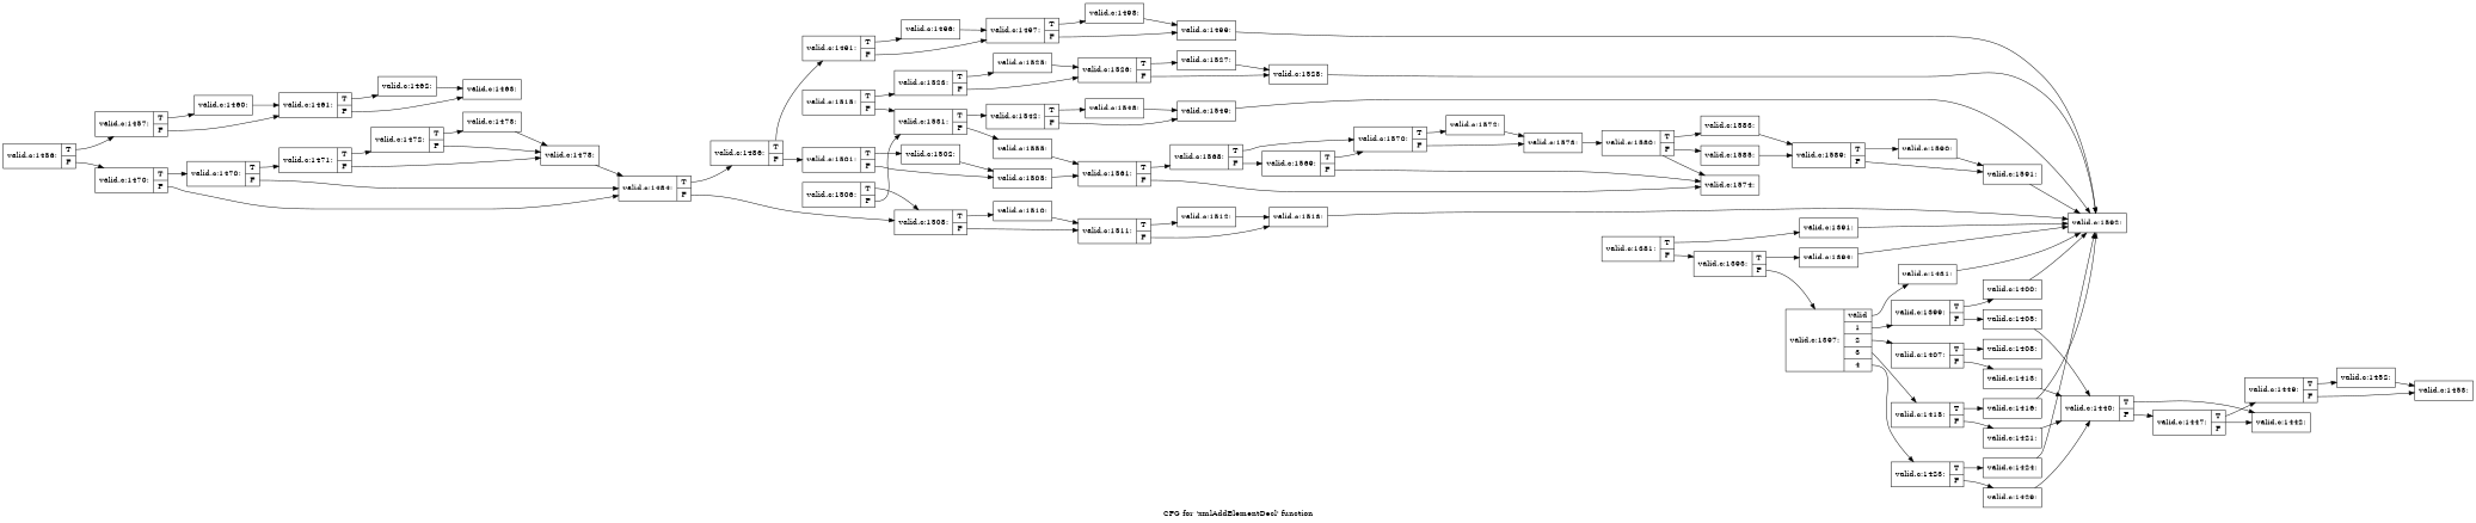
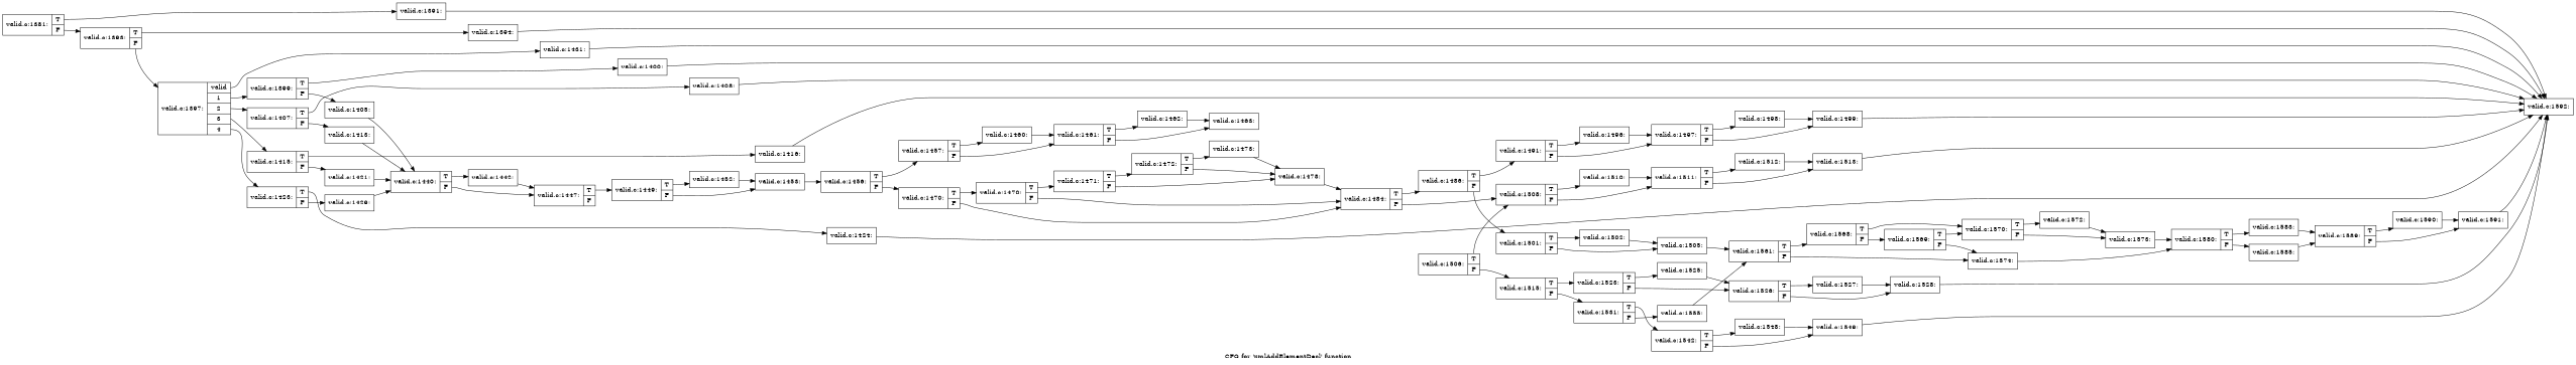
  digraph {
    label="CFG for 'xmlAddElementDecl' function"
    rankdir=LR
    node [shape=record]
    n1 [label="{valid.c:1381:|{<s0>T|<s1>F}}"]
    n2 [label="{valid.c:1391:}"]
    n3 [label="{valid.c:1393:|{<s0>T|<s1>F}}"]
    n4 [label="{valid.c:1592:}"]
    n5 [label="{valid.c:1394:}"]
    n6 [label="{valid.c:1397:|{<s0>valid|<s1>1|<s2>2|<s3>3|<s4>4}}"]
    n7 [label="{valid.c:1431:}"]
    n8 [label="{valid.c:1399:|{<s0>T|<s1>F}}"]
    n9 [label="{valid.c:1407:|{<s0>T|<s1>F}}"]
    n10 [label="{valid.c:1415:|{<s0>T|<s1>F}}"]
    n11 [label="{valid.c:1423:|{<s0>T|<s1>F}}"]
    n12 [label="{valid.c:1400:}"]
    n13 [label="{valid.c:1405:}"]
    n14 [label="{valid.c:1408:}"]
    n15 [label="{valid.c:1413:}"]
    n16 [label="{valid.c:1416:}"]
    n17 [label="{valid.c:1421:}"]
    n18 [label="{valid.c:1424:}"]
    n19 [label="{valid.c:1429:}"]
    n20 [label="{valid.c:1440:|{<s0>T|<s1>F}}"]
    n21 [label="{valid.c:1442:}"]
    n22 [label="{valid.c:1447:|{<s0>T|<s1>F}}"]
    n23 [label="{valid.c:1449:|{<s0>T|<s1>F}}"]
    n24 [label="{valid.c:1452:}"]
    n25 [label="{valid.c:1453:}"]
    n26 [label="{valid.c:1456:|{<s0>T|<s1>F}}"]
    n27 [label="{valid.c:1457:|{<s0>T|<s1>F}}"]
    n28 [label="{valid.c:1470:|{<s0>T|<s1>F}}"]
    n29 [label="{valid.c:1460:}"]
    n30 [label="{valid.c:1461:|{<s0>T|<s1>F}}"]
    n31 [label="{valid.c:1470:|{<s0>T|<s1>F}}"]
    n32 [label="{valid.c:1484:|{<s0>T|<s1>F}}"]
    n33 [label="{valid.c:1462:}"]
    n34 [label="{valid.c:1463:}"]
    n35 [label="{valid.c:1471:|{<s0>T|<s1>F}}"]
    n36 [label="{valid.c:1486:|{<s0>T|<s1>F}}"]
    n37 [label="{valid.c:1508:|{<s0>T|<s1>F}}"]
    n38 [label="{valid.c:1472:|{<s0>T|<s1>F}}"]
    n39 [label="{valid.c:1478:}"]
    n40 [label="{valid.c:1491:|{<s0>T|<s1>F}}"]
    n41 [label="{valid.c:1501:|{<s0>T|<s1>F}}"]
    n42 [label="{valid.c:1506:|{<s0>T|<s1>F}}"]
    n43 [label="{valid.c:1515:|{<s0>T|<s1>F}}"]
    n44 [label="{valid.c:1473:}"]
    n45 [label="{valid.c:1496:}"]
    n46 [label="{valid.c:1497:|{<s0>T|<s1>F}}"]
    n47 [label="{valid.c:1502:}"]
    n48 [label="{valid.c:1505:}"]
    n49 [label="{valid.c:1510:}"]
    n50 [label="{valid.c:1511:|{<s0>T|<s1>F}}"]
    n51 [label="{valid.c:1523:|{<s0>T|<s1>F}}"]
    n52 [label="{valid.c:1531:|{<s0>T|<s1>F}}"]
    n53 [label="{valid.c:1498:}"]
    n54 [label="{valid.c:1499:}"]
    n55 [label="{valid.c:1561:|{<s0>T|<s1>F}}"]
    n56 [label="{valid.c:1568:|{<s0>T|<s1>F}}"]
    n57 [label="{valid.c:1574:}"]
    n58 [label="{valid.c:1570:|{<s0>T|<s1>F}}"]
    n59 [label="{valid.c:1569:|{<s0>T|<s1>F}}"]
    n60 [label="{valid.c:1580:|{<s0>T|<s1>F}}"]
    n61 [label="{valid.c:1512:}"]
    n62 [label="{valid.c:1513:}"]
    n63 [label="{valid.c:1525:}"]
    n64 [label="{valid.c:1526:|{<s0>T|<s1>F}}"]
    n65 [label="{valid.c:1542:|{<s0>T|<s1>F}}"]
    n66 [label="{valid.c:1555:}"]
    n67 [label="{valid.c:1527:}"]
    n68 [label="{valid.c:1528:}"]
    n69 [label="{valid.c:1548:}"]
    n70 [label="{valid.c:1549:}"]
    n71 [label="{valid.c:1572:}"]
    n72 [label="{valid.c:1573:}"]
    n73 [label="{valid.c:1583:}"]
    n74 [label="{valid.c:1585:}"]
    n75 [label="{valid.c:1589:|{<s0>T|<s1>F}}"]
    n76 [label="{valid.c:1590:}"]
    n77 [label="{valid.c:1591:}"]
    n1 -> n2 [tailport=s0]
    n1 -> n3 [tailport=s1]
    n2 -> n4
    n3 -> n5 [tailport=s0]
    n3 -> n6 [tailport=s1]
    n5 -> n4
    n6 -> n7 [tailport=s0]
    n6 -> n8 [tailport=s1]
    n6 -> n9 [tailport=s2]
    n6 -> n10 [tailport=s3]
    n6 -> n11 [tailport=s4]
    n7 -> n4
    n8 -> n12 [tailport=s0]
    n8 -> n13 [tailport=s1]
    n9 -> n14 [tailport=s0]
    n9 -> n15 [tailport=s1]
    n10 -> n16 [tailport=s0]
    n10 -> n17 [tailport=s1]
    n11 -> n18 [tailport=s0]
    n11 -> n19 [tailport=s1]
    n12 -> n4
    n13 -> n20
+   n14 -> n4
    n15 -> n20
    n16 -> n4
    n17 -> n20
    n18 -> n4
    n19 -> n20
    n20 -> n21 [tailport=s0]
    n20 -> n22 [tailport=s1]
-   n22 -> n21
+   n21 -> n22
    n22 -> n23 [tailport=s0]
    n23 -> n24 [tailport=s0]
    n23 -> n25 [tailport=s1]
    n24 -> n25
+   n25 -> n26
    n26 -> n27 [tailport=s0]
    n26 -> n28 [tailport=s1]
    n27 -> n29 [tailport=s0]
    n27 -> n30 [tailport=s1]
    n28 -> n31 [tailport=s0]
    n28 -> n32 [tailport=s1]
    n29 -> n30
    n30 -> n33 [tailport=s0]
    n30 -> n34 [tailport=s1]
    n31 -> n32 [tailport=s1]
    n31 -> n35 [tailport=s0]
    n32 -> n36 [tailport=s0]
    n32 -> n37 [tailport=s1]
    n33 -> n34
    n35 -> n38 [tailport=s0]
    n35 -> n39 [tailport=s1]
    n36 -> n40 [tailport=s0]
    n36 -> n41 [tailport=s1]
    n37 -> n49 [tailport=s0]
    n37 -> n50 [tailport=s1]
    n38 -> n39 [tailport=s1]
    n38 -> n44 [tailport=s0]
    n39 -> n32
    n40 -> n45 [tailport=s0]
    n40 -> n46 [tailport=s1]
    n41 -> n47 [tailport=s0]
    n41 -> n48 [tailport=s1]
    n42 -> n37 [tailport=s0]
-   n42 -> n52 [tailport=s1]
+   n42 -> n43 [tailport=s1]
    n43 -> n51 [tailport=s0]
    n43 -> n52 [tailport=s1]
    n44 -> n39
    n45 -> n46
    n46 -> n53 [tailport=s0]
    n46 -> n54 [tailport=s1]
    n47 -> n48
    n48 -> n55
    n49 -> n50
    n50 -> n61 [tailport=s0]
    n50 -> n62 [tailport=s1]
    n51 -> n63 [tailport=s0]
    n51 -> n64 [tailport=s1]
    n52 -> n65 [tailport=s0]
    n52 -> n66 [tailport=s1]
    n53 -> n54
    n54 -> n4
    n55 -> n56 [tailport=s0]
    n55 -> n57 [tailport=s1]
    n56 -> n58 [tailport=s0]
    n56 -> n59 [tailport=s1]
-   n60 -> n57
+   n57 -> n60
    n58 -> n71 [tailport=s0]
    n58 -> n72 [tailport=s1]
    n59 -> n57 [tailport=s1]
    n59 -> n58 [tailport=s0]
    n60 -> n73 [tailport=s0]
    n60 -> n74 [tailport=s1]
    n61 -> n62
    n62 -> n4
    n63 -> n64
    n64 -> n67 [tailport=s0]
    n64 -> n68 [tailport=s1]
    n65 -> n69 [tailport=s0]
    n65 -> n70 [tailport=s1]
    n66 -> n55
    n67 -> n68
    n68 -> n4
    n69 -> n70
    n70 -> n4
    n71 -> n72
    n72 -> n60
    n73 -> n75
    n74 -> n75
    n75 -> n76 [tailport=s0]
    n75 -> n77 [tailport=s1]
    n76 -> n77
    n77 -> n4
  }
